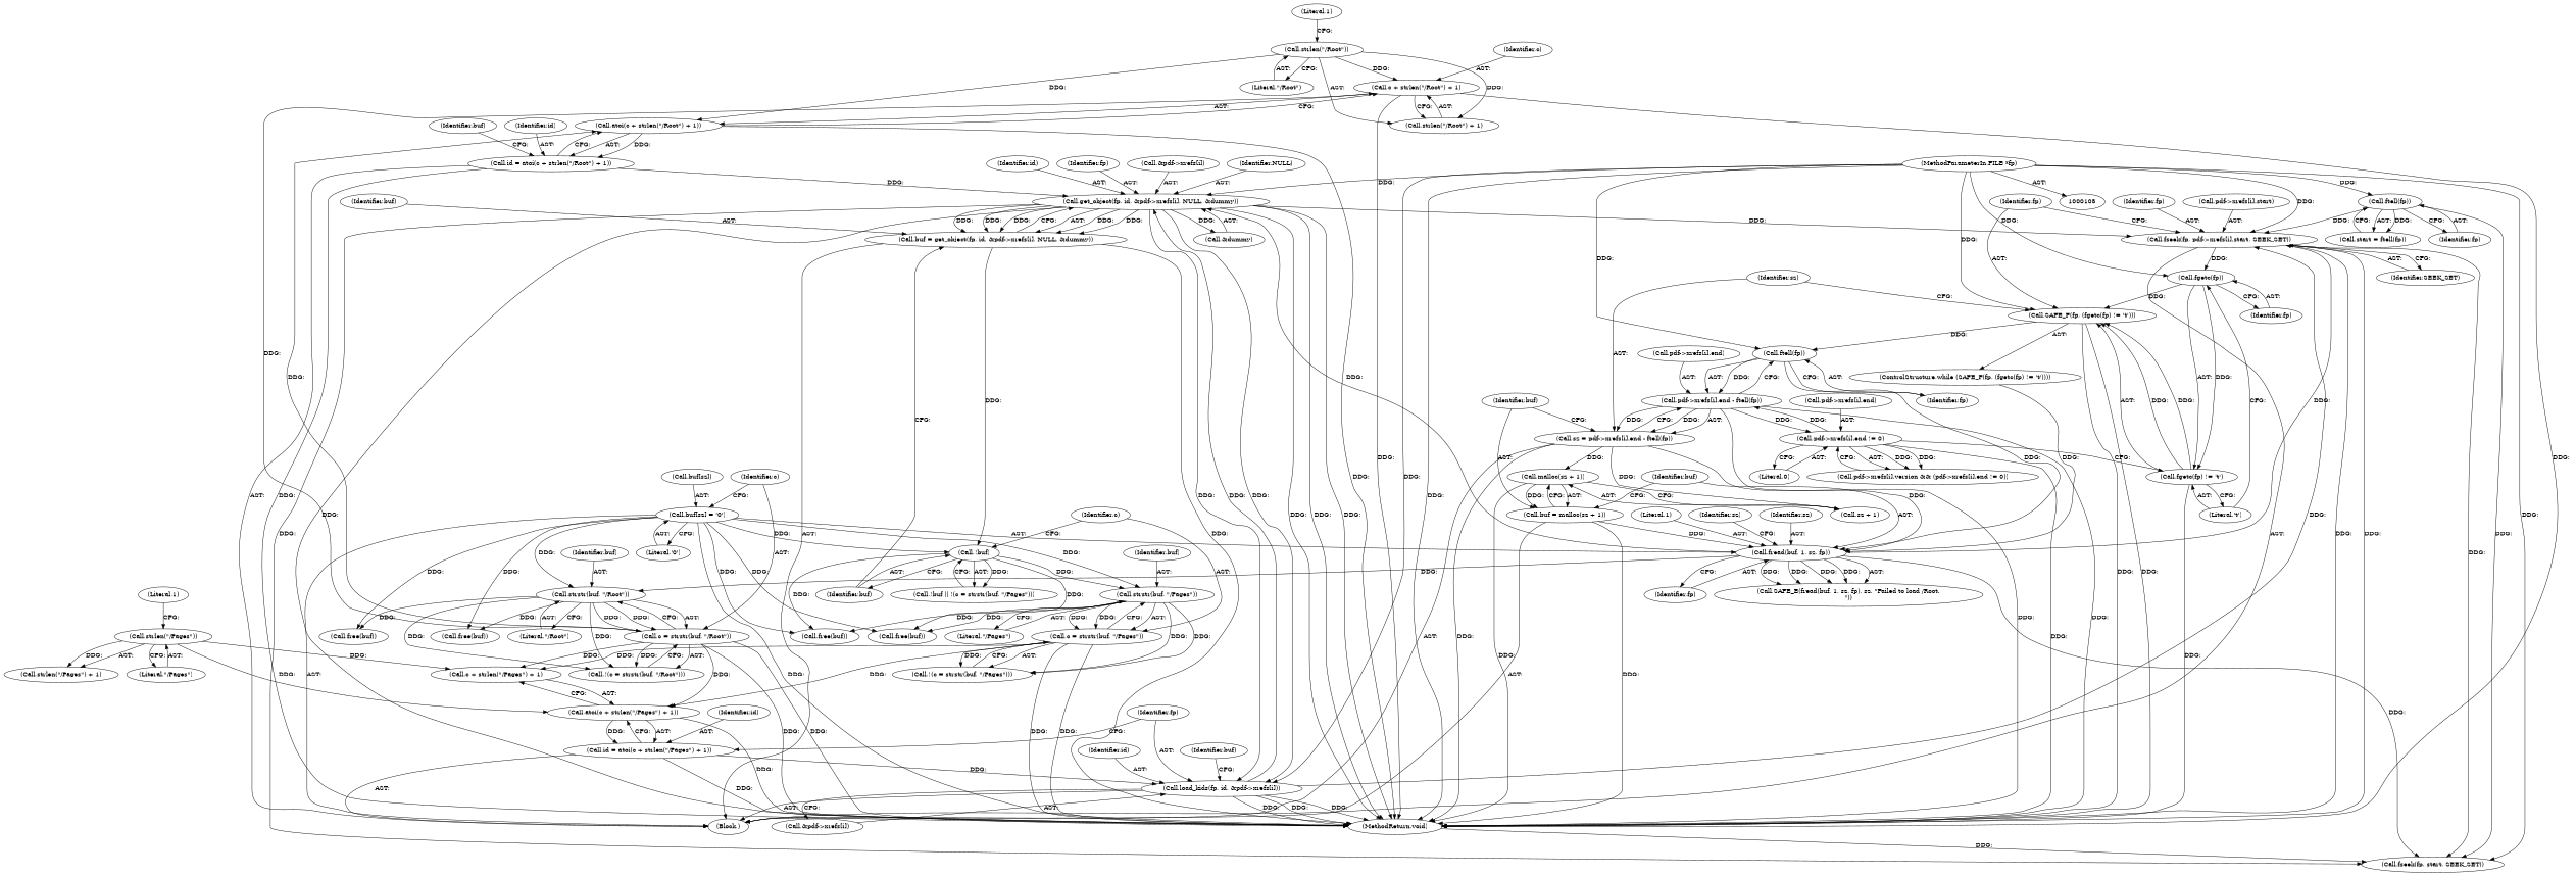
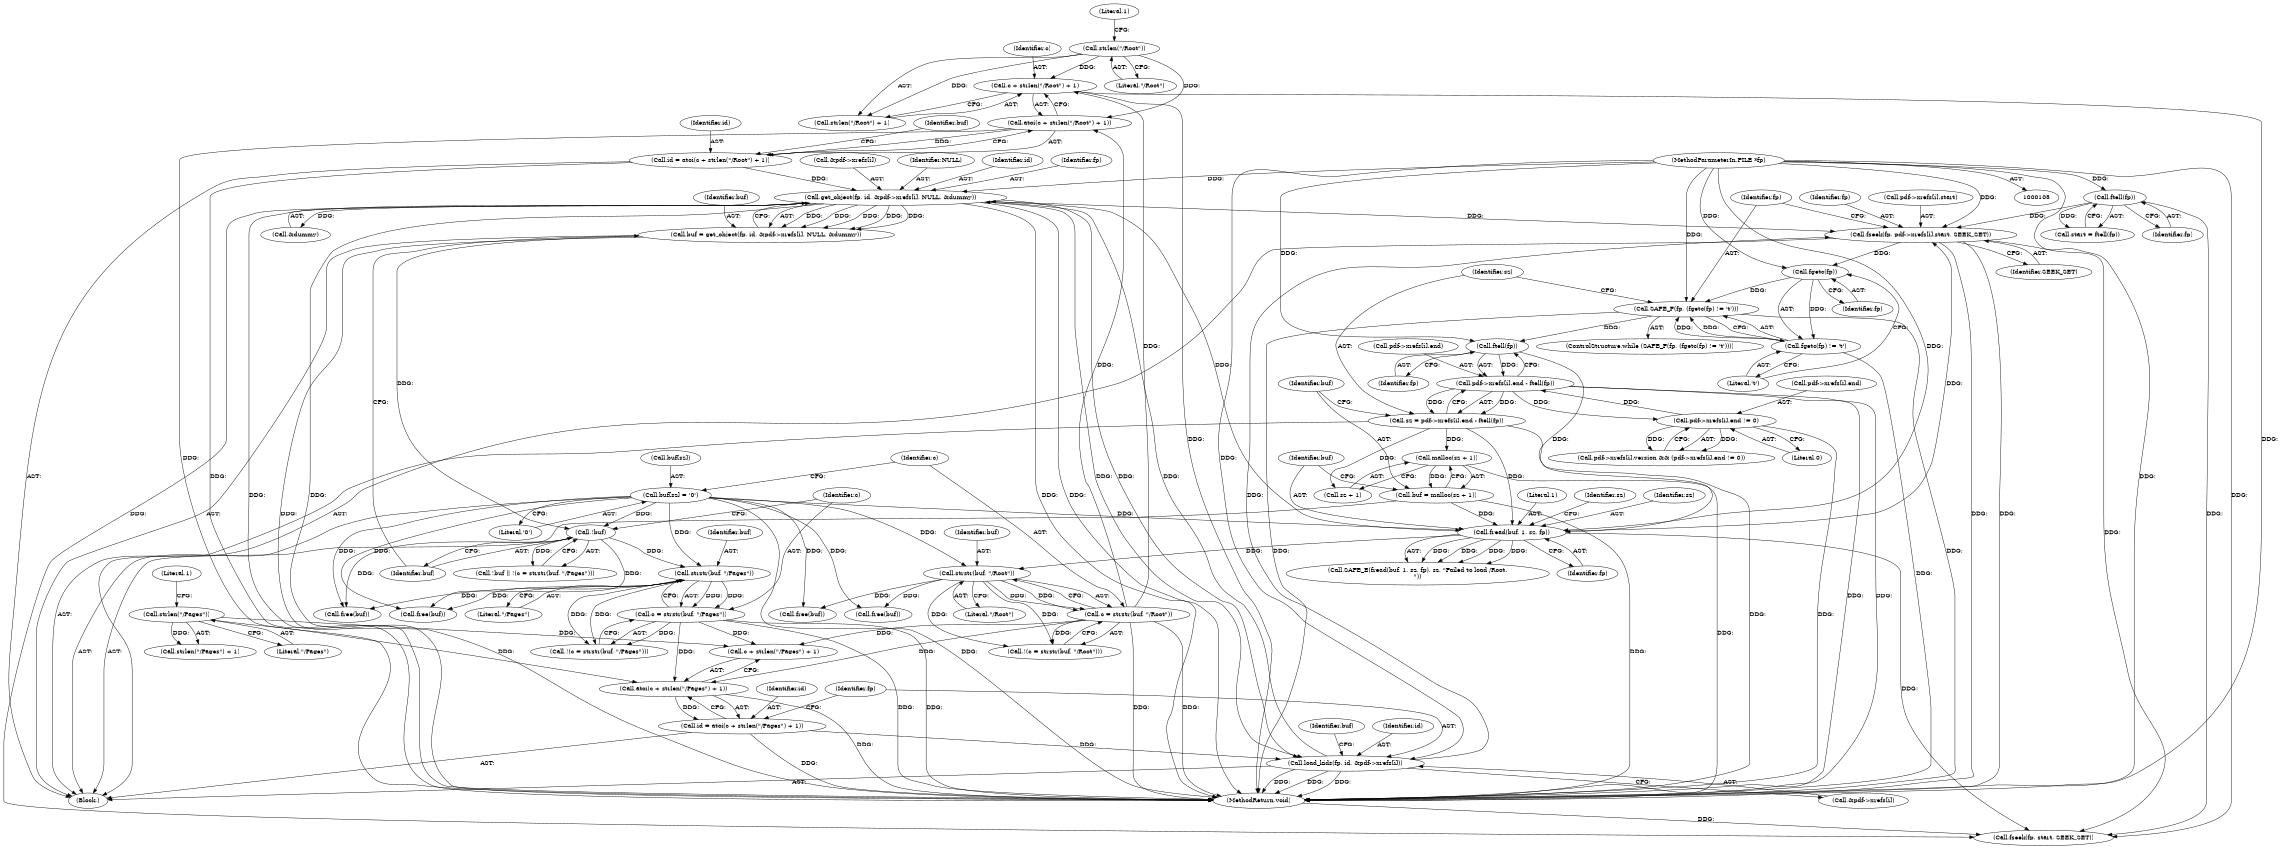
  digraph {
    n1 [label="(Call,c + strlen(\"/Root\") + 1)"]
    n2 [label="(Call,atoi(c + strlen(\"/Root\") + 1))"]
    n3 [label="(Call,strlen(\"/Root\") + 1)"]
    n4 [label="(MethodReturn,void)"]
    n5 [label="(Call,id = atoi(c + strlen(\"/Root\") + 1))"]
    n6 [label="(Call,fseek(fp, start, SEEK_SET))"]
    n7 [label="(Call,c = strstr(buf, \"/Root\"))"]
    n8 [label="(Call,strstr(buf, \"/Root\"))"]
    n9 [label="(Call,atoi(c + strlen(\"/Pages\") + 1))"]
    n10 [label="(Call,c + strlen(\"/Pages\") + 1)"]
    n11 [label="(Call,!(c = strstr(buf, \"/Root\")))"]
    n12 [label="(Literal,\"/Root\")"]
    n13 [label="(Call,free(buf))"]
    n14 [label="(Call,free(buf))"]
    n15 [label="(Call,id = atoi(c + strlen(\"/Pages\") + 1))"]
    n16 [label="(Call,fread(buf, 1, sz, fp))"]
    n17 [label="(Call,fseek(fp, pdf->xrefs[i].start, SEEK_SET))"]
    n18 [label="(Call,get_object(fp, id, &pdf->xrefs[i], NULL, &dummy))"]
    n19 [label="(Identifier,fp)"]
    n20 [label="(Call,SAFE_E(fread(buf, 1, sz, fp), sz, \"Failed to load /Root.\n\"))"]
    n21 [label="(Block,)"]
    n22 [label="(Call,fgetc(fp))"]
    n23 [label="(Identifier,SEEK_SET)"]
    n24 [label="(Call,load_kids(fp, id, &pdf->xrefs[i]))"]
    n25 [label="(Call,buf = get_object(fp, id, &pdf->xrefs[i], NULL, &dummy))"]
    n26 [label="(Call,&dummy)"]
    n27 [label="(Call,buf[sz] = '\0')"]
    n28 [label="(Call,strstr(buf, \"/Pages\"))"]
    n29 [label="(Call,!buf)"]
    n30 [label="(Call,free(buf))"]
    n31 [label="(Call,free(buf))"]
    n32 [label="(Literal,'\0')"]
    n33 [label="(Call,c = strstr(buf, \"/Pages\"))"]
    n34 [label="(Call,!(c = strstr(buf, \"/Pages\")))"]
    n35 [label="(Literal,\"/Pages\")"]
    n36 [label="(Call,!buf || !(c = strstr(buf, \"/Pages\")))"]
    n37 [label="(Identifier,buf)"]
    n38 [label="(Call,buf = malloc(sz + 1))"]
    n39 [label="(Call,malloc(sz + 1))"]
    n40 [label="(Call,sz + 1)"]
    n41 [label="(Call,sz = pdf->xrefs[i].end - ftell(fp))"]
    n42 [label="(Call,pdf->xrefs[i].end - ftell(fp))"]
    n43 [label="(Call,pdf->xrefs[i].end != 0)"]
    n44 [label="(Call,ftell(fp))"]
    n45 [label="(Literal,0)"]
    n46 [label="(Call,pdf->xrefs[i].version && (pdf->xrefs[i].end != 0))"]
    n47 [label="(Identifier,fp)"]
    n48 [label="(Call,SAFE_F(fp, (fgetc(fp) != 't')))"]
    n49 [label="(Call,fgetc(fp) != 't')"]
    n50 [label="(ControlStructure,while (SAFE_F(fp, (fgetc(fp) != 't'))))"]
    n51 [label="(Literal,'t')"]
    n52 [label="(Identifier,fp)"]
    n53 [label="(Call,&pdf->xrefs[i])"]
    n54 [label="(MethodParameterIn,FILE *fp)"]
    n55 [label="(Call,ftell(fp))"]
    1000105
    n57 [label="(Identifier,fp)"]
    n58 [label="(Call,start = ftell(fp))"]
    n59 [label="(Call,strlen(\"/Root\"))"]
    n60 [label="(Literal,\"/Root\")"]
    n61 [label="(Call,strlen(\"/Pages\"))"]
    n62 [label="(Literal,\"/Pages\")"]
    n63 [label="(Call,strlen(\"/Pages\") + 1)"]
    n64 [label="(Identifier,c)"]
    n65 [label="(Identifier,id)"]
    n66 [label="(Literal,1)"]
    n67 [label="(Identifier,buf)"]
    n68 [label="(Identifier,sz)"]
    n69 [label="(Identifier,fp)"]
    n70 [label="(Identifier,id)"]
    n71 [label="(Identifier,id)"]
    n72 [label="(Identifier,buf)"]
    n73 [label="(Call,buf[sz])"]
    n74 [label="(Call,pdf->xrefs[i].end)"]
    n75 [label="(Identifier,c)"]
    n76 [label="(Identifier,NULL)"]
    n77 [label="(Identifier,c)"]
    n78 [label="(Literal,1)"]
    n79 [label="(Identifier,buf)"]
    n80 [label="(Call,pdf->xrefs[i].end)"]
    n81 [label="(Identifier,buf)"]
    n82 [label="(Identifier,id)"]
    n83 [label="(Identifier,sz)"]
    n84 [label="(Identifier,fp)"]
    n85 [label="(Identifier,sz)"]
    n86 [label="(Call,pdf->xrefs[i].start)"]
    n87 [label="(Identifier,fp)"]
    n88 [label="(Identifier,fp)"]
    n89 [label="(Literal,1)"]
    n90 [label="(Identifier,buf)"]
    n91 [label="(Identifier,buf)"]
    n92 [label="(Identifier,buf)"]
    n93 [label="(Call,&pdf->xrefs[i])"]
    n1 -> n2 [label="AST: "]
    n1 -> n3 [label="CFG: "]
    n1 -> n4 [label="DDG: "]
    n1 -> n4 [label="DDG: "]
    n2 -> n1 [label="CFG: "]
    n2 -> n4 [label="DDG: "]
    n2 -> n5 [label="AST: "]
    n2 -> n5 [label="DDG: "]
    n3 -> n1 [label="AST: "]
    n4 -> n6 [label="DDG: "]
    n5 -> n2 [label="CFG: "]
    n5 -> n4 [label="DDG: "]
    n5 -> n18 [label="DDG: "]
    n5 -> n21 [label="AST: "]
    n7 -> n1 [label="DDG: "]
    n7 -> n2 [label="DDG: "]
    n7 -> n4 [label="DDG: "]
    n7 -> n4 [label="DDG: "]
    n7 -> n8 [label="CFG: "]
    n7 -> n9 [label="DDG: "]
    n7 -> n10 [label="DDG: "]
    n7 -> n11 [label="AST: "]
    n7 -> n11 [label="DDG: "]
    n8 -> n7 [label="AST: "]
    n8 -> n7 [label="DDG: "]
    n8 -> n7 [label="DDG: "]
    n8 -> n11 [label="DDG: "]
    n8 -> n11 [label="DDG: "]
    n8 -> n12 [label="CFG: "]
    n8 -> n13 [label="DDG: "]
    n8 -> n14 [label="DDG: "]
    n9 -> n4 [label="DDG: "]
    n9 -> n10 [label="CFG: "]
    n9 -> n15 [label="AST: "]
    n9 -> n15 [label="DDG: "]
    n10 -> n9 [label="AST: "]
    n11 -> n7 [label="CFG: "]
    n12 -> n8 [label="AST: "]
    n15 -> n4 [label="DDG: "]
    n15 -> n9 [label="CFG: "]
    n15 -> n21 [label="AST: "]
    n15 -> n24 [label="DDG: "]
    n16 -> n6 [label="DDG: "]
    n16 -> n8 [label="DDG: "]
    n16 -> n17 [label="DDG: "]
    n16 -> n18 [label="DDG: "]
    n16 -> n19 [label="CFG: "]
    n16 -> n20 [label="AST: "]
    n16 -> n20 [label="DDG: "]
    n16 -> n20 [label="DDG: "]
    n16 -> n20 [label="DDG: "]
    n16 -> n20 [label="DDG: "]
    n17 -> n4 [label="DDG: "]
    n17 -> n4 [label="DDG: "]
    n17 -> n6 [label="DDG: "]
    n17 -> n21 [label="AST: "]
    n17 -> n22 [label="DDG: "]
    n17 -> n23 [label="CFG: "]
    n18 -> n4 [label="DDG: "]
    n18 -> n4 [label="DDG: "]
    n18 -> n4 [label="DDG: "]
    n18 -> n4 [label="DDG: "]
    n18 -> n6 [label="DDG: "]
    n18 -> n17 [label="DDG: "]
    n18 -> n24 [label="DDG: "]
    n18 -> n24 [label="DDG: "]
    n18 -> n25 [label="AST: "]
    n18 -> n25 [label="DDG: "]
    n18 -> n25 [label="DDG: "]
    n18 -> n25 [label="DDG: "]
    n18 -> n25 [label="DDG: "]
    n18 -> n25 [label="DDG: "]
    n18 -> n26 [label="DDG: "]
    n19 -> n16 [label="AST: "]
    n22 -> n48 [label="DDG: "]
    n22 -> n49 [label="AST: "]
    n22 -> n49 [label="DDG: "]
    n22 -> n52 [label="CFG: "]
    n23 -> n17 [label="AST: "]
    n24 -> n4 [label="DDG: "]
    n24 -> n4 [label="DDG: "]
    n24 -> n4 [label="DDG: "]
    n24 -> n17 [label="DDG: "]
    n24 -> n18 [label="DDG: "]
    n24 -> n21 [label="AST: "]
    n24 -> n53 [label="CFG: "]
    n25 -> n4 [label="DDG: "]
    n25 -> n18 [label="CFG: "]
    n25 -> n21 [label="AST: "]
    n25 -> n29 [label="DDG: "]
    n26 -> n18 [label="AST: "]
    n27 -> n4 [label="DDG: "]
    n27 -> n8 [label="DDG: "]
    n27 -> n13 [label="DDG: "]
    n27 -> n14 [label="DDG: "]
-   n27 -> n16 [label="AST: "]
+   n27 -> n16 [label="DDG: "]
    n27 -> n21 [label="AST: "]
    n27 -> n28 [label="DDG: "]
    n27 -> n29 [label="DDG: "]
    n27 -> n30 [label="DDG: "]
    n27 -> n31 [label="DDG: "]
    n27 -> n32 [label="CFG: "]
    n28 -> n30 [label="DDG: "]
    n28 -> n31 [label="DDG: "]
    n28 -> n33 [label="AST: "]
    n28 -> n33 [label="DDG: "]
    n28 -> n33 [label="DDG: "]
    n28 -> n34 [label="DDG: "]
    n28 -> n34 [label="DDG: "]
    n28 -> n35 [label="CFG: "]
    n29 -> n28 [label="DDG: "]
    n29 -> n30 [label="DDG: "]
    n29 -> n31 [label="DDG: "]
    n29 -> n36 [label="AST: "]
    n29 -> n36 [label="DDG: "]
    n29 -> n37 [label="CFG: "]
    n32 -> n27 [label="AST: "]
    n33 -> n4 [label="DDG: "]
    n33 -> n4 [label="DDG: "]
    n33 -> n9 [label="DDG: "]
    n33 -> n10 [label="DDG: "]
    n33 -> n28 [label="CFG: "]
    n33 -> n34 [label="AST: "]
    n33 -> n34 [label="DDG: "]
    n34 -> n33 [label="CFG: "]
    n35 -> n28 [label="AST: "]
    n36 -> n29 [label="CFG: "]
    n37 -> n25 [label="CFG: "]
    n37 -> n29 [label="AST: "]
    n38 -> n4 [label="DDG: "]
    n38 -> n16 [label="DDG: "]
    n38 -> n21 [label="AST: "]
    n38 -> n39 [label="CFG: "]
    n39 -> n4 [label="DDG: "]
    n39 -> n38 [label="AST: "]
    n39 -> n38 [label="DDG: "]
    n39 -> n40 [label="CFG: "]
    n40 -> n39 [label="AST: "]
    n41 -> n4 [label="DDG: "]
    n41 -> n16 [label="DDG: "]
    n41 -> n21 [label="AST: "]
    n41 -> n39 [label="DDG: "]
    n41 -> n40 [label="DDG: "]
    n41 -> n42 [label="CFG: "]
    n42 -> n4 [label="DDG: "]
    n42 -> n4 [label="DDG: "]
    n42 -> n41 [label="AST: "]
    n42 -> n41 [label="DDG: "]
    n42 -> n41 [label="DDG: "]
    n42 -> n43 [label="DDG: "]
    n42 -> n44 [label="CFG: "]
    n43 -> n4 [label="DDG: "]
    n43 -> n42 [label="DDG: "]
    n43 -> n45 [label="CFG: "]
    n43 -> n46 [label="AST: "]
    n43 -> n46 [label="DDG: "]
    n43 -> n46 [label="DDG: "]
    n44 -> n16 [label="DDG: "]
    n44 -> n42 [label="AST: "]
    n44 -> n42 [label="DDG: "]
    n44 -> n47 [label="CFG: "]
    n45 -> n43 [label="AST: "]
    n46 -> n43 [label="CFG: "]
    n47 -> n44 [label="AST: "]
    n48 -> n4 [label="DDG: "]
    n48 -> n4 [label="DDG: "]
    n48 -> n44 [label="DDG: "]
-   n43 -> n49 [label="CFG: "]
+   n48 -> n49 [label="CFG: "]
    n48 -> n50 [label="AST: "]
    n49 -> n4 [label="DDG: "]
    n49 -> n48 [label="AST: "]
    n49 -> n48 [label="DDG: "]
    n49 -> n48 [label="DDG: "]
    n49 -> n51 [label="CFG: "]
    n51 -> n22 [label="CFG: "]
    n51 -> n49 [label="AST: "]
    n52 -> n22 [label="AST: "]
    n53 -> n24 [label="AST: "]
    n54 -> n4 [label="DDG: "]
    n54 -> n6 [label="DDG: "]
-   n50 -> n16 [label="DDG: "]
+   n54 -> n16 [label="DDG: "]
    n54 -> n17 [label="DDG: "]
    n54 -> n18 [label="DDG: "]
    n54 -> n22 [label="DDG: "]
    n54 -> n24 [label="DDG: "]
    n54 -> n44 [label="DDG: "]
    n54 -> n48 [label="DDG: "]
    n54 -> n55 [label="DDG: "]
    n54 -> 1000105 [label="AST: "]
    n55 -> n6 [label="DDG: "]
    n55 -> n17 [label="DDG: "]
    n55 -> n57 [label="CFG: "]
    n55 -> n58 [label="AST: "]
    n55 -> n58 [label="DDG: "]
    n57 -> n55 [label="AST: "]
    n58 -> n55 [label="CFG: "]
    n59 -> n1 [label="DDG: "]
    n59 -> n2 [label="DDG: "]
    n59 -> n3 [label="AST: "]
    n59 -> n3 [label="DDG: "]
    n59 -> n60 [label="CFG: "]
    n60 -> n59 [label="AST: "]
    n61 -> n9 [label="DDG: "]
    n61 -> n10 [label="DDG: "]
    n61 -> n62 [label="CFG: "]
    n61 -> n63 [label="AST: "]
    n61 -> n63 [label="DDG: "]
    n62 -> n61 [label="AST: "]
    n64 -> n7 [label="AST: "]
    n64 -> n27 [label="CFG: "]
    n65 -> n15 [label="AST: "]
    n66 -> n61 [label="CFG: "]
    n67 -> n25 [label="AST: "]
    n68 -> n16 [label="AST: "]
    n69 -> n17 [label="AST: "]
    n70 -> n24 [label="AST: "]
    n71 -> n5 [label="AST: "]
    n72 -> n16 [label="AST: "]
    n72 -> n38 [label="CFG: "]
    n73 -> n27 [label="AST: "]
    n74 -> n42 [label="AST: "]
    n75 -> n29 [label="CFG: "]
    n75 -> n33 [label="AST: "]
    n76 -> n18 [label="AST: "]
    n77 -> n1 [label="AST: "]
    n78 -> n16 [label="AST: "]
    n79 -> n24 [label="CFG: "]
    n80 -> n43 [label="AST: "]
    n81 -> n5 [label="CFG: "]
    n82 -> n18 [label="AST: "]
    n83 -> n16 [label="CFG: "]
    n84 -> n15 [label="CFG: "]
    n84 -> n24 [label="AST: "]
    n85 -> n41 [label="AST: "]
    n85 -> n48 [label="CFG: "]
    n86 -> n17 [label="AST: "]
    n87 -> n17 [label="CFG: "]
    n87 -> n48 [label="AST: "]
    n88 -> n18 [label="AST: "]
    n89 -> n59 [label="CFG: "]
    n90 -> n8 [label="AST: "]
    n91 -> n28 [label="AST: "]
    n92 -> n38 [label="AST: "]
    n92 -> n41 [label="CFG: "]
    n93 -> n18 [label="AST: "]
  }
